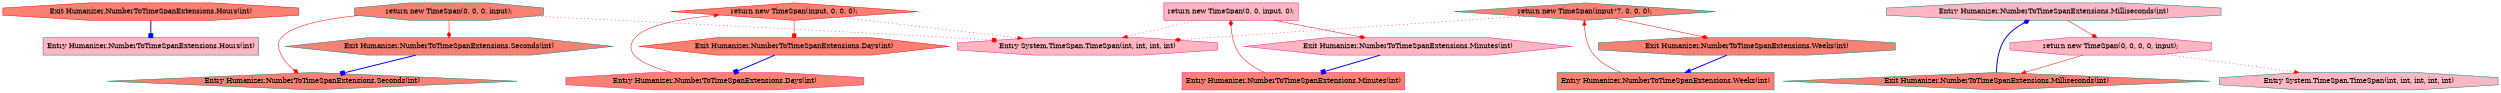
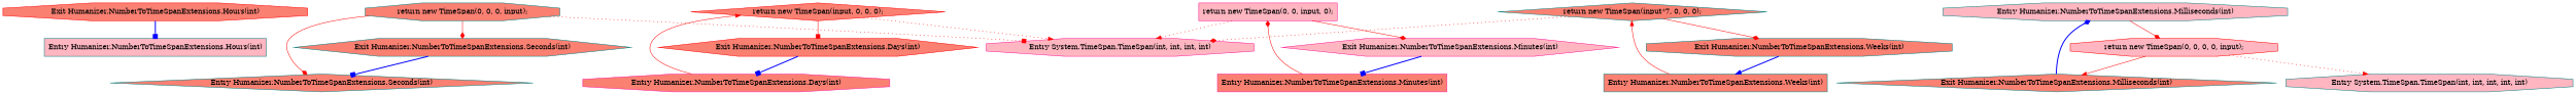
  digraph {
    node [cluster="Humanizer.NumberToTimeSpanExtensions.Seconds(int)" color=teal file="NumberToTimeSpanExtensions.cs" fillcolor=salmon shape=octagon span="30-30" style=filled]
    edge [arrowhead=diamond color=red style=solid]
    n1 [cluster="Humanizer.NumberToTimeSpanExtensions.Hours(int)" fillcolor=lightpink label="Entry Humanizer.NumberToTimeSpanExtensions.Hours(int)" shape=box]
    n2 [cluster="Humanizer.NumberToTimeSpanExtensions.Hours(int)" color=red label="Exit Humanizer.NumberToTimeSpanExtensions.Hours(int)"]
    n3 [cluster="System.TimeSpan.TimeSpan(int, int, int, int)" color=deeppink fillcolor=lightpink label="Entry System.TimeSpan.TimeSpan(int, int, int, int)" span="0-0"]
    n4 [label="Entry Humanizer.NumberToTimeSpanExtensions.Seconds(int)" shape=diamond span="50-50"]
    n5 [community=0 label="return new TimeSpan(0, 0, 0, input);" span="52-52"]
    n6 [label="Exit Humanizer.NumberToTimeSpanExtensions.Seconds(int)" shape=hexagon span="50-50"]
    n7 [cluster="Humanizer.NumberToTimeSpanExtensions.Days(int)" color=deeppink label="Entry Humanizer.NumberToTimeSpanExtensions.Days(int)" span="20-20"]
    n8 [cluster="Humanizer.NumberToTimeSpanExtensions.Days(int)" color=red community=0 label="return new TimeSpan(input, 0, 0, 0);" shape=diamond span="22-22"]
    n9 [cluster="Humanizer.NumberToTimeSpanExtensions.Days(int)" color=red label="Exit Humanizer.NumberToTimeSpanExtensions.Days(int)" shape=hexagon span="20-20"]
    n10 [cluster="Humanizer.NumberToTimeSpanExtensions.Minutes(int)" color=deeppink label="Entry Humanizer.NumberToTimeSpanExtensions.Minutes(int)" shape=box span="40-40"]
    n11 [cluster="Humanizer.NumberToTimeSpanExtensions.Minutes(int)" color=deeppink community=0 fillcolor=lightpink label="return new TimeSpan(0, 0, input, 0);" shape=box span="42-42"]
    n12 [cluster="Humanizer.NumberToTimeSpanExtensions.Minutes(int)" color=deeppink fillcolor=lightpink label="Exit Humanizer.NumberToTimeSpanExtensions.Minutes(int)" shape=hexagon span="40-40"]
    n13 [cluster="Humanizer.NumberToTimeSpanExtensions.Milliseconds(int)" fillcolor=lightpink label="Entry Humanizer.NumberToTimeSpanExtensions.Milliseconds(int)" span="60-60"]
-   n14 [cluster="Humanizer.NumberToTimeSpanExtensions.Milliseconds(int)" color=deeppink community=0 fillcolor=lightpink label="return new TimeSpan(0, 0, 0, 0, input);" span="62-62"]
+   n14 [cluster="Humanizer.NumberToTimeSpanExtensions.Milliseconds(int)" color=red community=0 fillcolor=lightpink label="return new TimeSpan(0, 0, 0, 0, input);" span="62-62"]
    n15 [cluster="Humanizer.NumberToTimeSpanExtensions.Milliseconds(int)" label="Exit Humanizer.NumberToTimeSpanExtensions.Milliseconds(int)" shape=diamond span="60-60"]
    n16 [cluster="System.TimeSpan.TimeSpan(int, int, int, int, int)" fillcolor=lightpink label="Entry System.TimeSpan.TimeSpan(int, int, int, int, int)" span="0-0"]
    n17 [cluster="Humanizer.NumberToTimeSpanExtensions.Weeks(int)" label="Entry Humanizer.NumberToTimeSpanExtensions.Weeks(int)" shape=box span="10-10"]
    n18 [cluster="Humanizer.NumberToTimeSpanExtensions.Weeks(int)" community=0 label="return new TimeSpan(input*7, 0, 0, 0);" shape=diamond span="12-12"]
    n19 [cluster="Humanizer.NumberToTimeSpanExtensions.Weeks(int)" label="Exit Humanizer.NumberToTimeSpanExtensions.Weeks(int)" span="10-10"]
    n2 -> n1 [arrowhead=box color=blue style=bold]
    n5 -> n3 [arrowhead=box style=dotted]
    n5 -> n4
    n5 -> n6
    n6 -> n4 [arrowhead=box color=blue style=bold]
    n7 -> n8 [arrowhead=normal]
    n8 -> n3 [arrowhead=normal style=dotted]
    n8 -> n9 [arrowhead=box]
    n9 -> n7 [arrowhead=box color=blue style=bold]
    n10 -> n11
    n11 -> n3 [arrowhead=normal style=dotted]
    n11 -> n12
    n12 -> n10 [arrowhead=box color=blue style=bold]
    n13 -> n14
    n14 -> n15 [arrowhead=normal]
    n14 -> n16 [arrowhead=normal style=dotted]
    n15 -> n13 [color=blue style=bold]
    n17 -> n18 [arrowhead=normal]
    n18 -> n3 [style=dotted]
    n18 -> n19
    n19 -> n17 [arrowhead=normal color=blue style=bold]
  }
